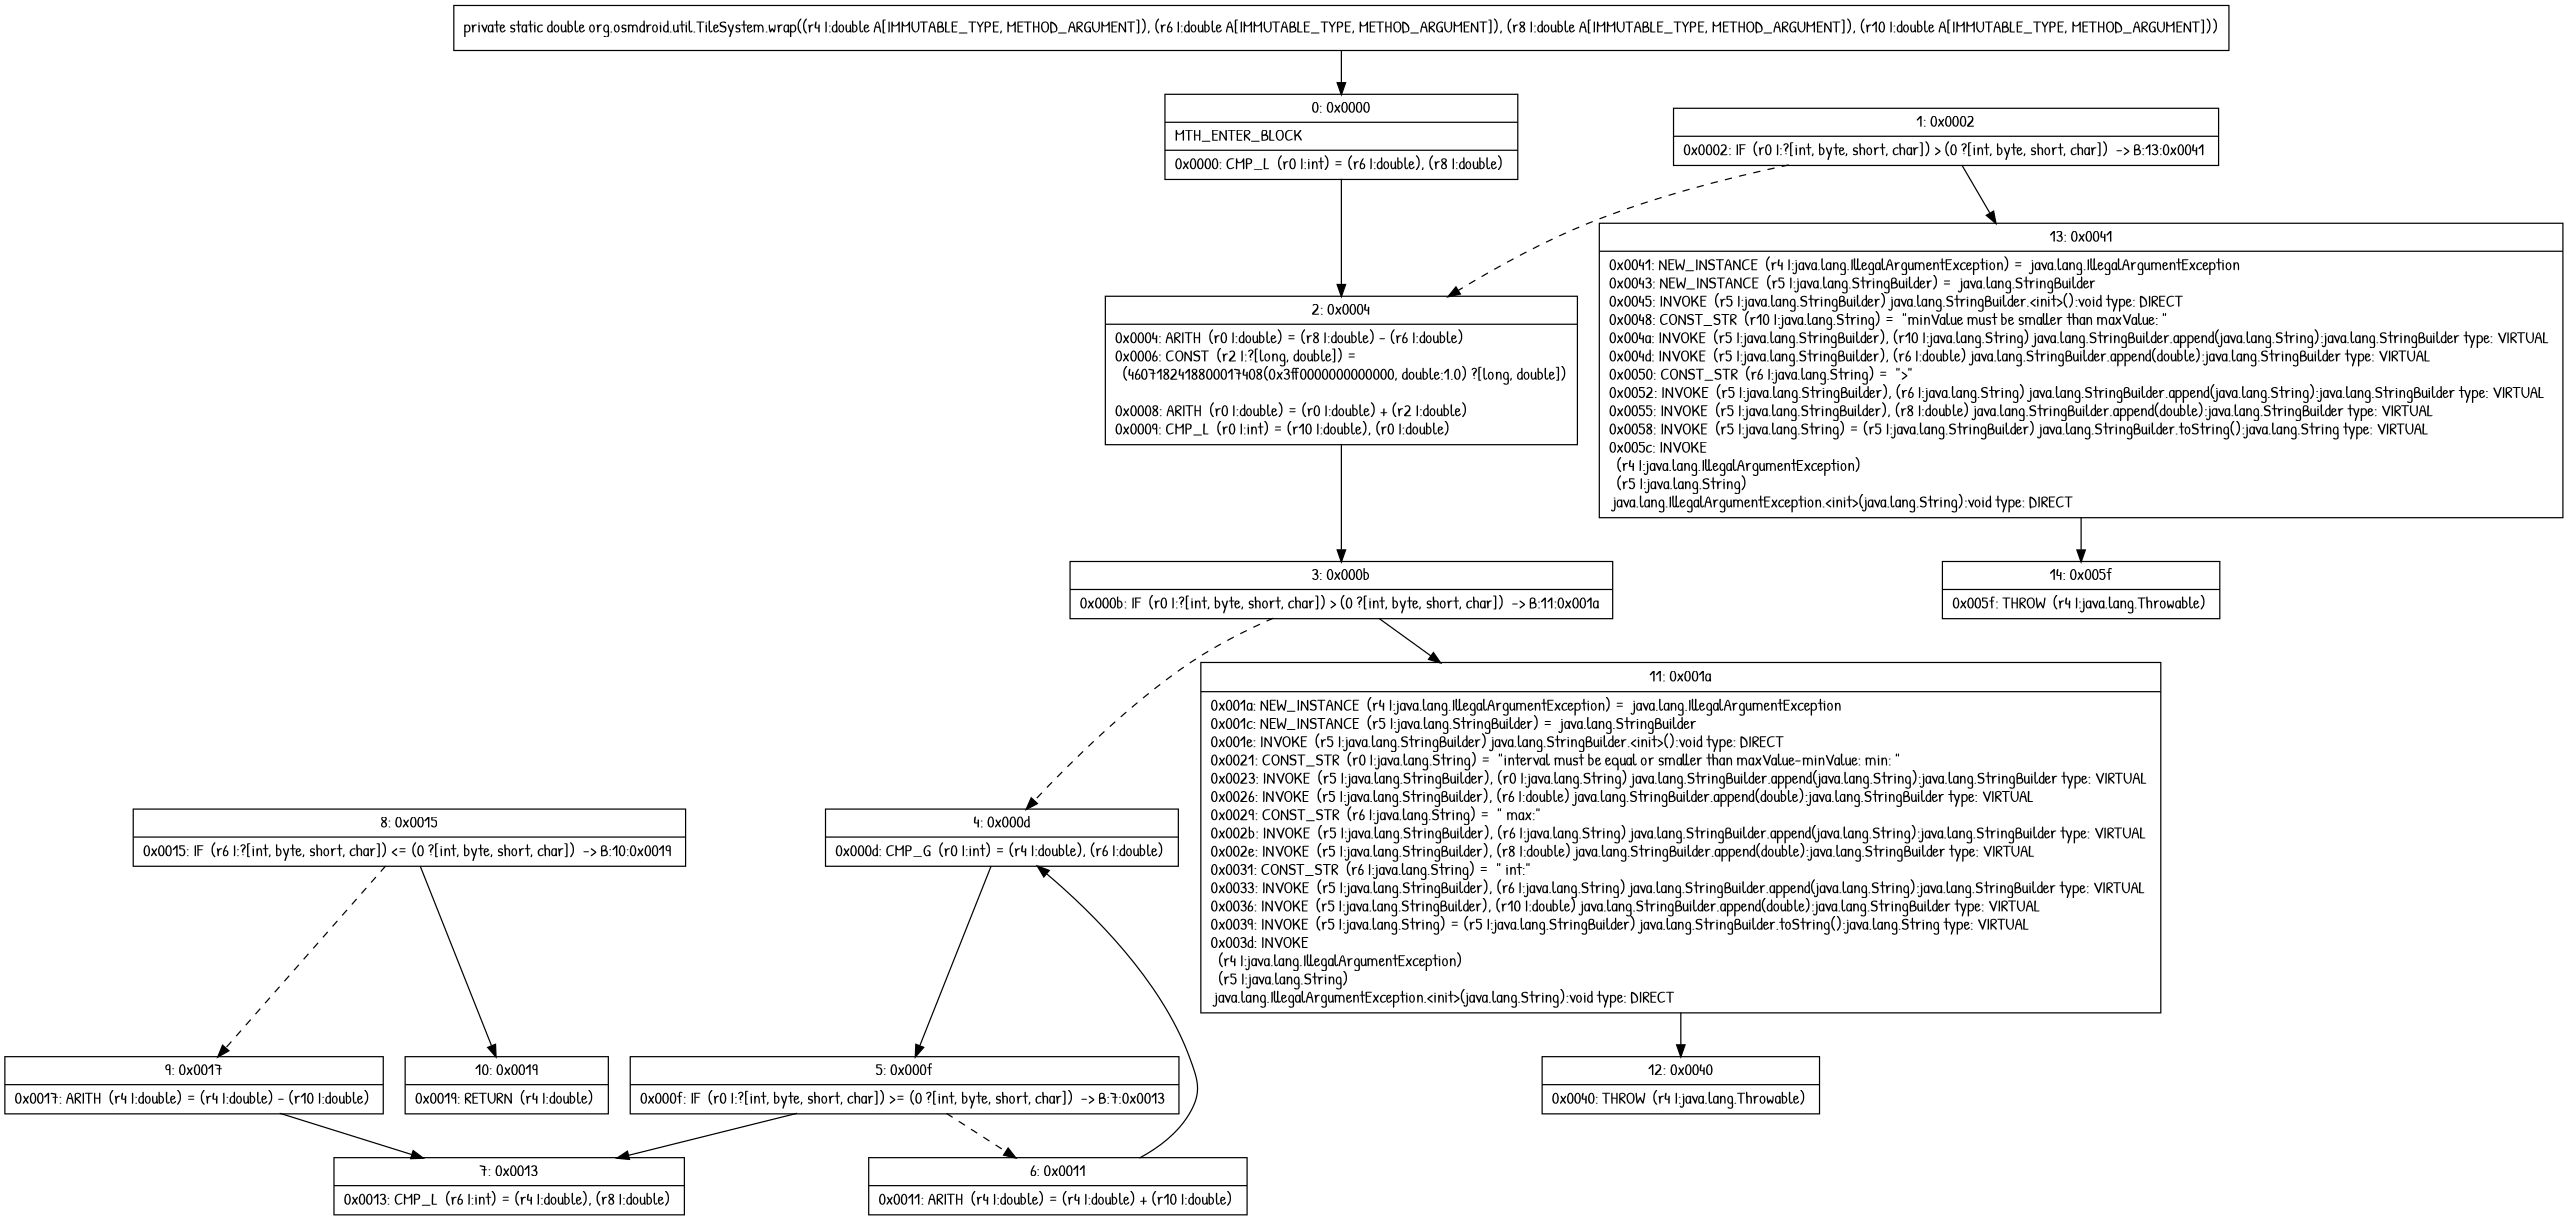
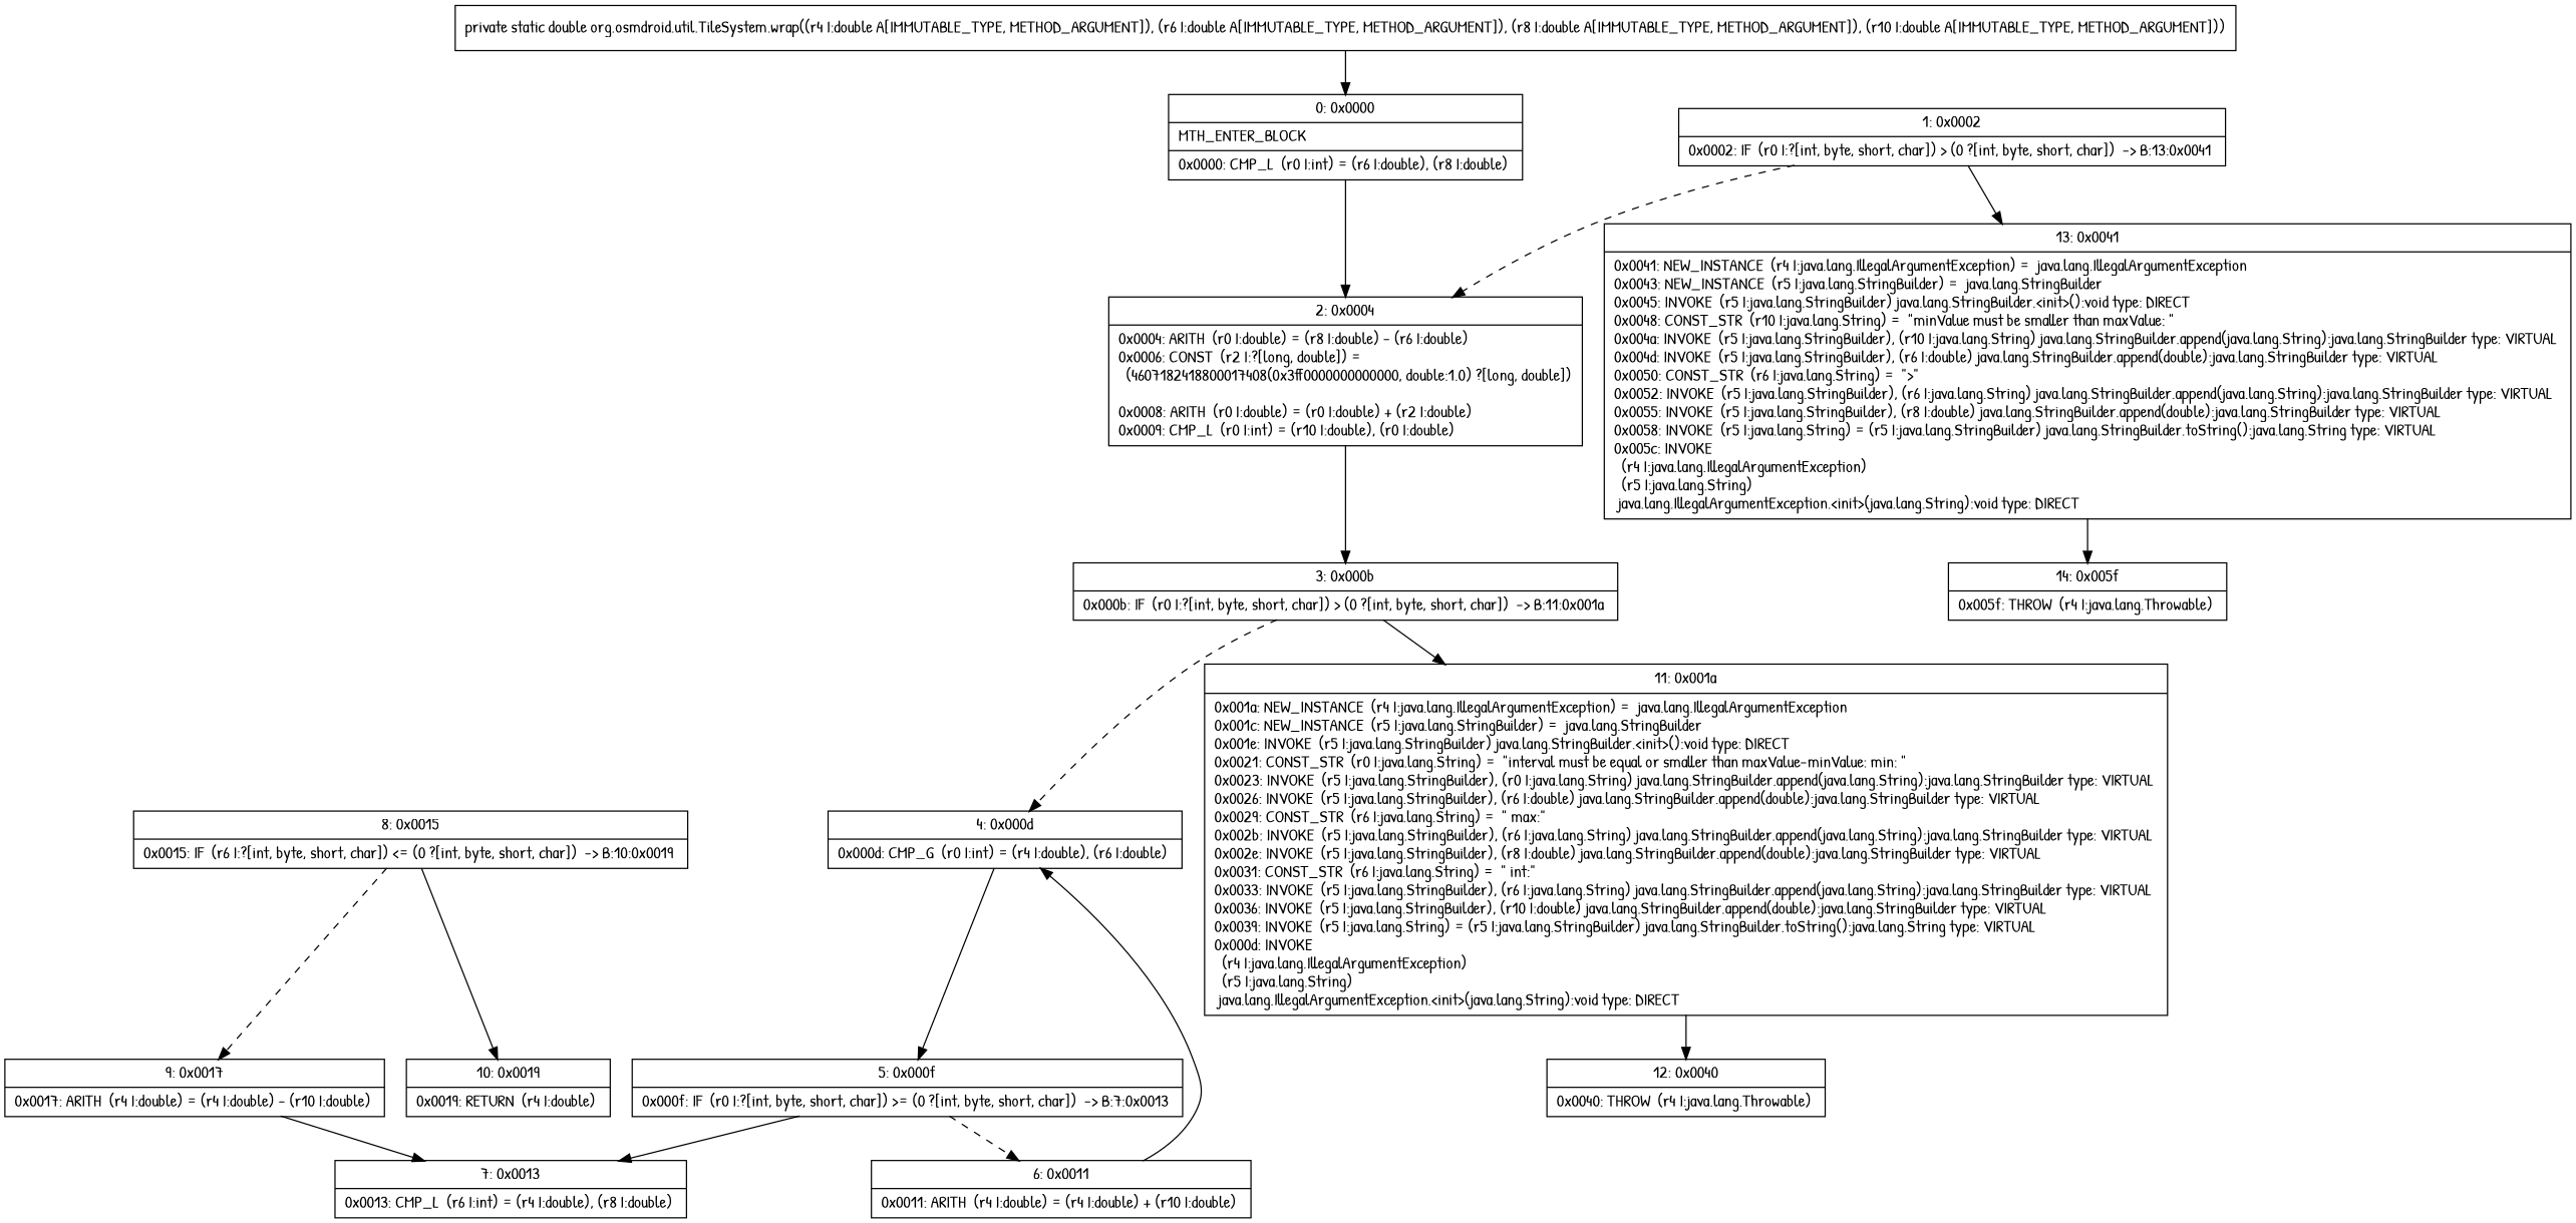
  digraph {
    fontname="Patrick Hand"
    node [fontname="Patrick Hand" shape=record]
    edge [fontname="Patrick Hand"]
    n1 [label="{0\:\ 0x0000|MTH_ENTER_BLOCK\l|0x0000: CMP_L  (r0 I:int) = (r6 I:double), (r8 I:double) \l}"]
    n2 [label="{2\:\ 0x0004|0x0004: ARITH  (r0 I:double) = (r8 I:double) \- (r6 I:double) \l0x0006: CONST  (r2 I:?[long, double]) = \l  (4607182418800017408(0x3ff0000000000000, double:1.0) ?[long, double])\l \l0x0008: ARITH  (r0 I:double) = (r0 I:double) + (r2 I:double) \l0x0009: CMP_L  (r0 I:int) = (r10 I:double), (r0 I:double) \l}"]
    n3 [label="{1\:\ 0x0002|0x0002: IF  (r0 I:?[int, byte, short, char]) \> (0 ?[int, byte, short, char])  \-\> B:13:0x0041 \l}"]
    n4 [label="{13\:\ 0x0041|0x0041: NEW_INSTANCE  (r4 I:java.lang.IllegalArgumentException) =  java.lang.IllegalArgumentException \l0x0043: NEW_INSTANCE  (r5 I:java.lang.StringBuilder) =  java.lang.StringBuilder \l0x0045: INVOKE  (r5 I:java.lang.StringBuilder) java.lang.StringBuilder.\<init\>():void type: DIRECT \l0x0048: CONST_STR  (r10 I:java.lang.String) =  \"minValue must be smaller than maxValue: \" \l0x004a: INVOKE  (r5 I:java.lang.StringBuilder), (r10 I:java.lang.String) java.lang.StringBuilder.append(java.lang.String):java.lang.StringBuilder type: VIRTUAL \l0x004d: INVOKE  (r5 I:java.lang.StringBuilder), (r6 I:double) java.lang.StringBuilder.append(double):java.lang.StringBuilder type: VIRTUAL \l0x0050: CONST_STR  (r6 I:java.lang.String) =  \"\>\" \l0x0052: INVOKE  (r5 I:java.lang.StringBuilder), (r6 I:java.lang.String) java.lang.StringBuilder.append(java.lang.String):java.lang.StringBuilder type: VIRTUAL \l0x0055: INVOKE  (r5 I:java.lang.StringBuilder), (r8 I:double) java.lang.StringBuilder.append(double):java.lang.StringBuilder type: VIRTUAL \l0x0058: INVOKE  (r5 I:java.lang.String) = (r5 I:java.lang.StringBuilder) java.lang.StringBuilder.toString():java.lang.String type: VIRTUAL \l0x005c: INVOKE  \l  (r4 I:java.lang.IllegalArgumentException)\l  (r5 I:java.lang.String)\l java.lang.IllegalArgumentException.\<init\>(java.lang.String):void type: DIRECT \l}"]
    n5 [label="{3\:\ 0x000b|0x000b: IF  (r0 I:?[int, byte, short, char]) \> (0 ?[int, byte, short, char])  \-\> B:11:0x001a \l}"]
    n6 [label="{14\:\ 0x005f|0x005f: THROW  (r4 I:java.lang.Throwable) \l}"]
    n7 [label="{4\:\ 0x000d|0x000d: CMP_G  (r0 I:int) = (r4 I:double), (r6 I:double) \l}"]
-   n8 [label="{11\:\ 0x001a|0x001a: NEW_INSTANCE  (r4 I:java.lang.IllegalArgumentException) =  java.lang.IllegalArgumentException \l0x001c: NEW_INSTANCE  (r5 I:java.lang.StringBuilder) =  java.lang.StringBuilder \l0x001e: INVOKE  (r5 I:java.lang.StringBuilder) java.lang.StringBuilder.\<init\>():void type: DIRECT \l0x0021: CONST_STR  (r0 I:java.lang.String) =  \"interval must be equal or smaller than maxValue\-minValue: min: \" \l0x0023: INVOKE  (r5 I:java.lang.StringBuilder), (r0 I:java.lang.String) java.lang.StringBuilder.append(java.lang.String):java.lang.StringBuilder type: VIRTUAL \l0x0026: INVOKE  (r5 I:java.lang.StringBuilder), (r6 I:double) java.lang.StringBuilder.append(double):java.lang.StringBuilder type: VIRTUAL \l0x0029: CONST_STR  (r6 I:java.lang.String) =  \" max:\" \l0x002b: INVOKE  (r5 I:java.lang.StringBuilder), (r6 I:java.lang.String) java.lang.StringBuilder.append(java.lang.String):java.lang.StringBuilder type: VIRTUAL \l0x002e: INVOKE  (r5 I:java.lang.StringBuilder), (r8 I:double) java.lang.StringBuilder.append(double):java.lang.StringBuilder type: VIRTUAL \l0x0031: CONST_STR  (r6 I:java.lang.String) =  \" int:\" \l0x0033: INVOKE  (r5 I:java.lang.StringBuilder), (r6 I:java.lang.String) java.lang.StringBuilder.append(java.lang.String):java.lang.StringBuilder type: VIRTUAL \l0x0036: INVOKE  (r5 I:java.lang.StringBuilder), (r10 I:double) java.lang.StringBuilder.append(double):java.lang.StringBuilder type: VIRTUAL \l0x0039: INVOKE  (r5 I:java.lang.String) = (r5 I:java.lang.StringBuilder) java.lang.StringBuilder.toString():java.lang.String type: VIRTUAL \l0x003d: INVOKE  \l  (r4 I:java.lang.IllegalArgumentException)\l  (r5 I:java.lang.String)\l java.lang.IllegalArgumentException.\<init\>(java.lang.String):void type: DIRECT \l}"]
+   n8 [label="{11\:\ 0x001a|0x001a: NEW_INSTANCE  (r4 I:java.lang.IllegalArgumentException) =  java.lang.IllegalArgumentException \l0x001c: NEW_INSTANCE  (r5 I:java.lang.StringBuilder) =  java.lang.StringBuilder \l0x001e: INVOKE  (r5 I:java.lang.StringBuilder) java.lang.StringBuilder.\<init\>():void type: DIRECT \l0x0021: CONST_STR  (r0 I:java.lang.String) =  \"interval must be equal or smaller than maxValue\-minValue: min: \" \l0x0023: INVOKE  (r5 I:java.lang.StringBuilder), (r0 I:java.lang.String) java.lang.StringBuilder.append(java.lang.String):java.lang.StringBuilder type: VIRTUAL \l0x0026: INVOKE  (r5 I:java.lang.StringBuilder), (r6 I:double) java.lang.StringBuilder.append(double):java.lang.StringBuilder type: VIRTUAL \l0x0029: CONST_STR  (r6 I:java.lang.String) =  \" max:\" \l0x002b: INVOKE  (r5 I:java.lang.StringBuilder), (r6 I:java.lang.String) java.lang.StringBuilder.append(java.lang.String):java.lang.StringBuilder type: VIRTUAL \l0x002e: INVOKE  (r5 I:java.lang.StringBuilder), (r8 I:double) java.lang.StringBuilder.append(double):java.lang.StringBuilder type: VIRTUAL \l0x0031: CONST_STR  (r6 I:java.lang.String) =  \" int:\" \l0x0033: INVOKE  (r5 I:java.lang.StringBuilder), (r6 I:java.lang.String) java.lang.StringBuilder.append(java.lang.String):java.lang.StringBuilder type: VIRTUAL \l0x0036: INVOKE  (r5 I:java.lang.StringBuilder), (r10 I:double) java.lang.StringBuilder.append(double):java.lang.StringBuilder type: VIRTUAL \l0x0039: INVOKE  (r5 I:java.lang.String) = (r5 I:java.lang.StringBuilder) java.lang.StringBuilder.toString():java.lang.String type: VIRTUAL \l0x000d: INVOKE  \l  (r4 I:java.lang.IllegalArgumentException)\l  (r5 I:java.lang.String)\l java.lang.IllegalArgumentException.\<init\>(java.lang.String):void type: DIRECT \l}"]
    n9 [label="{5\:\ 0x000f|0x000f: IF  (r0 I:?[int, byte, short, char]) \>= (0 ?[int, byte, short, char])  \-\> B:7:0x0013 \l}"]
    n10 [label="{12\:\ 0x0040|0x0040: THROW  (r4 I:java.lang.Throwable) \l}"]
    n11 [label="{6\:\ 0x0011|0x0011: ARITH  (r4 I:double) = (r4 I:double) + (r10 I:double) \l}"]
    n12 [label="{7\:\ 0x0013|0x0013: CMP_L  (r6 I:int) = (r4 I:double), (r8 I:double) \l}"]
    n13 [label="{8\:\ 0x0015|0x0015: IF  (r6 I:?[int, byte, short, char]) \<= (0 ?[int, byte, short, char])  \-\> B:10:0x0019 \l}"]
    n14 [label="{9\:\ 0x0017|0x0017: ARITH  (r4 I:double) = (r4 I:double) \- (r10 I:double) \l}"]
    n15 [label="{10\:\ 0x0019|0x0019: RETURN  (r4 I:double) \l}"]
    n16 [label="{private static double org.osmdroid.util.TileSystem.wrap((r4 I:double A[IMMUTABLE_TYPE, METHOD_ARGUMENT]), (r6 I:double A[IMMUTABLE_TYPE, METHOD_ARGUMENT]), (r8 I:double A[IMMUTABLE_TYPE, METHOD_ARGUMENT]), (r10 I:double A[IMMUTABLE_TYPE, METHOD_ARGUMENT])) }"]
    n1 -> n2
    n2 -> n5
    n3 -> n2 [style=dashed]
    n3 -> n4
    n4 -> n6
    n5 -> n7 [style=dashed]
    n5 -> n8
    n7 -> n9
    n8 -> n10
    n9 -> n11 [style=dashed]
    n9 -> n12
    n11 -> n7
    n13 -> n14 [style=dashed]
    n13 -> n15
    n14 -> n12
    n16 -> n1
  }
